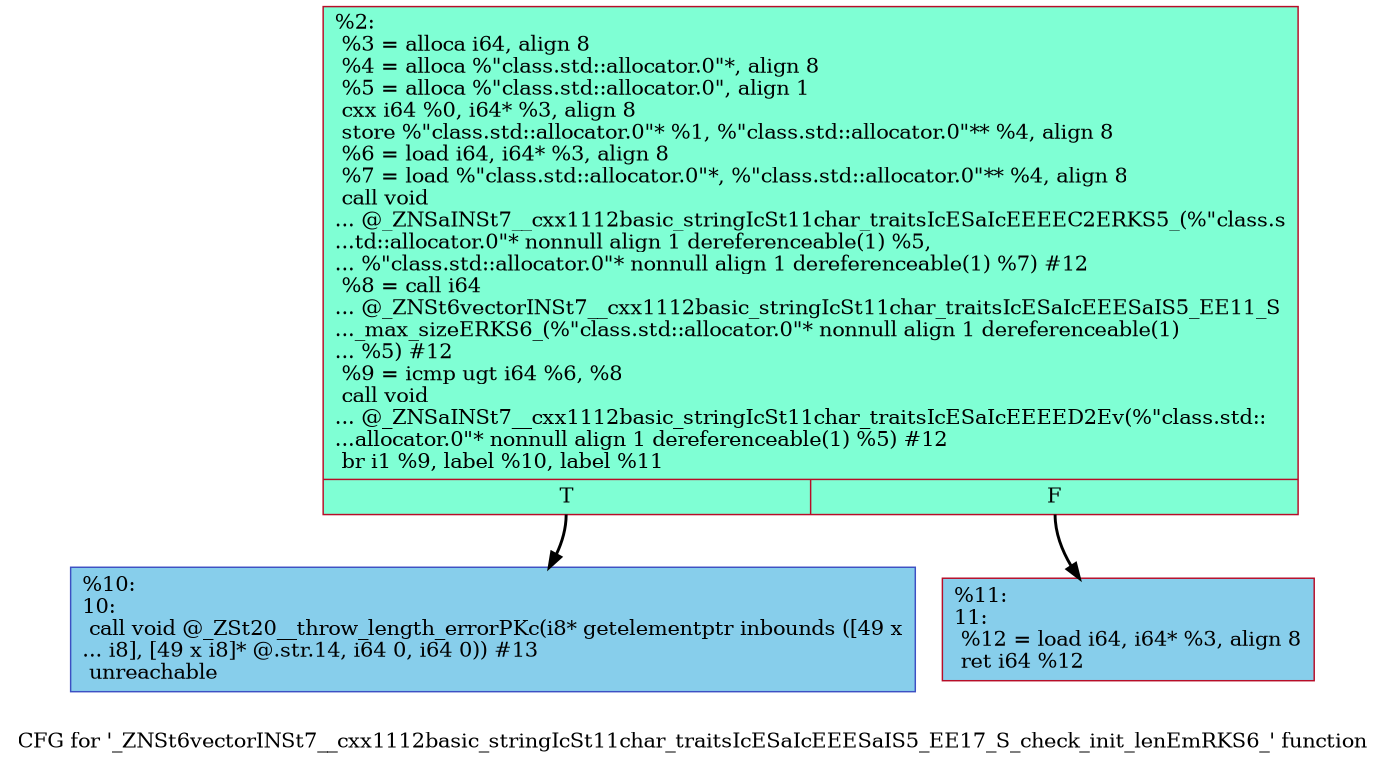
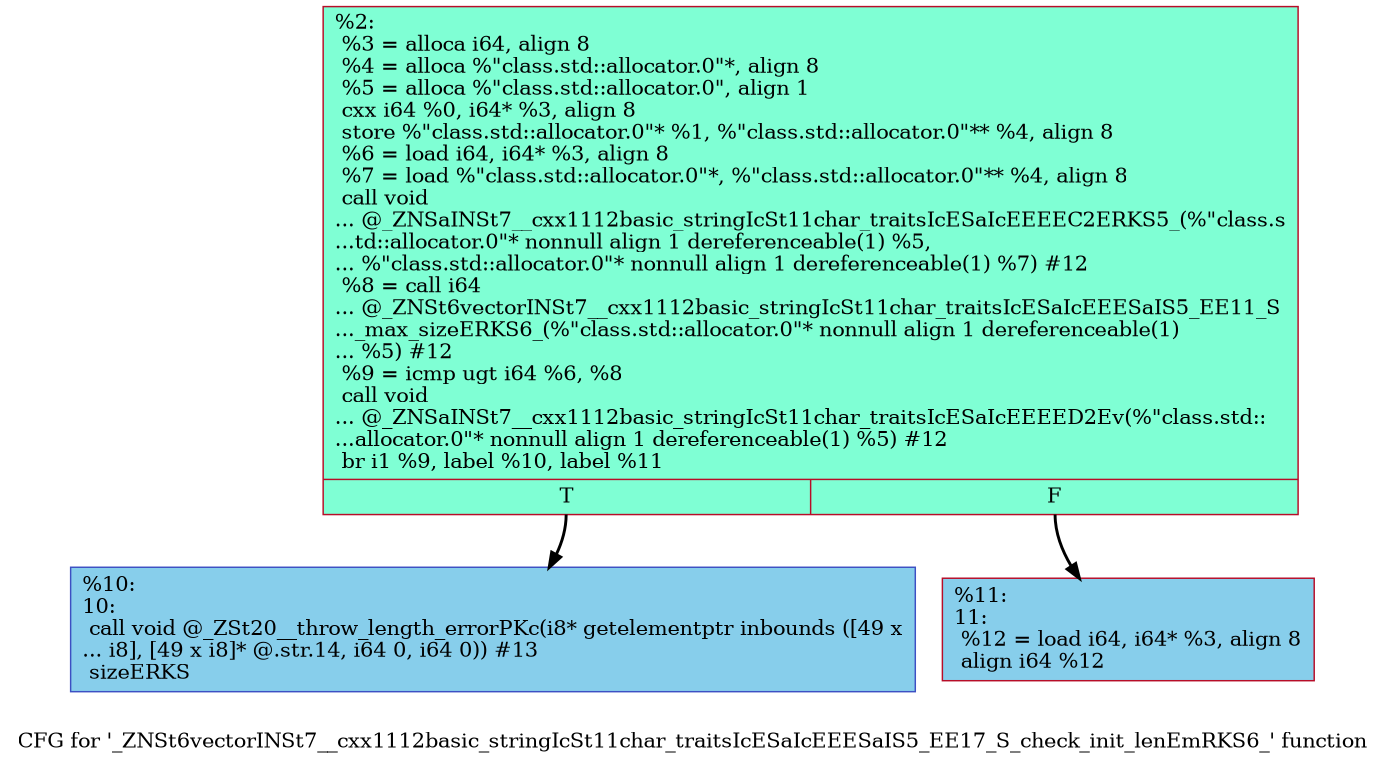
  digraph {
    label="CFG for '_ZNSt6vectorINSt7__cxx1112basic_stringIcSt11char_traitsIcESaIcEEESaIS5_EE17_S_check_init_lenEmRKS6_' function"
    node [color="#b70d28ff" fillcolor=skyblue shape=record style=filled]
    edge [style=bold]
    n1 [fillcolor=aquamarine label="{%2:\l  %3 = alloca i64, align 8\l  %4 = alloca %\"class.std::allocator.0\"*, align 8\l  %5 = alloca %\"class.std::allocator.0\", align 1\l  cxx i64 %0, i64* %3, align 8\l  store %\"class.std::allocator.0\"* %1, %\"class.std::allocator.0\"** %4, align 8\l  %6 = load i64, i64* %3, align 8\l  %7 = load %\"class.std::allocator.0\"*, %\"class.std::allocator.0\"** %4, align 8\l  call void\l... @_ZNSaINSt7__cxx1112basic_stringIcSt11char_traitsIcESaIcEEEEC2ERKS5_(%\"class.s\l...td::allocator.0\"* nonnull align 1 dereferenceable(1) %5,\l... %\"class.std::allocator.0\"* nonnull align 1 dereferenceable(1) %7) #12\l  %8 = call i64\l... @_ZNSt6vectorINSt7__cxx1112basic_stringIcSt11char_traitsIcESaIcEEESaIS5_EE11_S\l..._max_sizeERKS6_(%\"class.std::allocator.0\"* nonnull align 1 dereferenceable(1)\l... %5) #12\l  %9 = icmp ugt i64 %6, %8\l  call void\l... @_ZNSaINSt7__cxx1112basic_stringIcSt11char_traitsIcESaIcEEEED2Ev(%\"class.std::\l...allocator.0\"* nonnull align 1 dereferenceable(1) %5) #12\l  br i1 %9, label %10, label %11\l|{<s0>T|<s1>F}}"]
-   n2 [color="#3d50c3ff" label="{%10:\l10:                                               \l  call void @_ZSt20__throw_length_errorPKc(i8* getelementptr inbounds ([49 x\l... i8], [49 x i8]* @.str.14, i64 0, i64 0)) #13\l  unreachable\l}"]
-   n3 [label="{%11:\l11:                                               \l  %12 = load i64, i64* %3, align 8\l  ret i64 %12\l}"]
+   n2 [color="#3d50c3ff" label="{%10:\l10:                                               \l  call void @_ZSt20__throw_length_errorPKc(i8* getelementptr inbounds ([49 x\l... i8], [49 x i8]* @.str.14, i64 0, i64 0)) #13\l  sizeERKS\l}"]
+   n3 [label="{%11:\l11:                                               \l  %12 = load i64, i64* %3, align 8\l  align i64 %12\l}"]
    n1 -> n2 [tailport=s0]
    n1 -> n3 [tailport=s1]
  }
